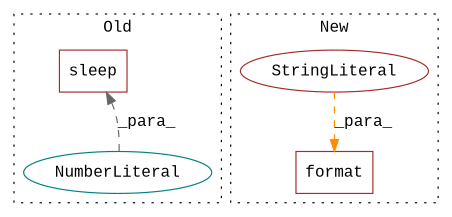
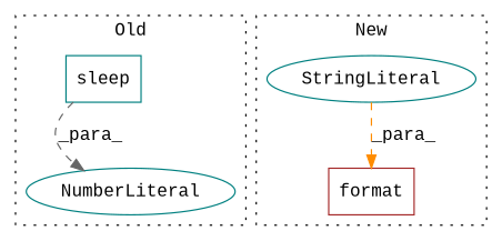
  digraph {
    fontname="Liberation Mono"
    node [a=32 color=teal fontname="Liberation Mono" shape=box]
    edge [fontname="Liberation Mono" style=dashed]
-   n1 [color=brown l="6,1" label=sleep s="1081,1088"]
+   n1 [l="6,1" label=sleep s="1081,1088"]
    n2 [a=34 l=1 label=NumberLiteral s=1087 shape=ellipse]
    n3 [color=brown l="7,1" label=format s="825,844"]
-   n4 [a=45 color=brown l=13 label=StringLiteral s=811 shape=ellipse]
+   n4 [a=45 l=13 label=StringLiteral s=811 shape=ellipse]
    subgraph cluster_1 {
      label=Old
      style=dotted
      n1
      n2
    }
    subgraph cluster_2 {
      label=New
      style=dotted
      n3
      n4
    }
-   n2 -> n1 [color=gray40 label=_para_]
+   n1 -> n2 [color=gray40 label=_para_]
    n4 -> n3 [color=darkorange label=_para_]
  }
